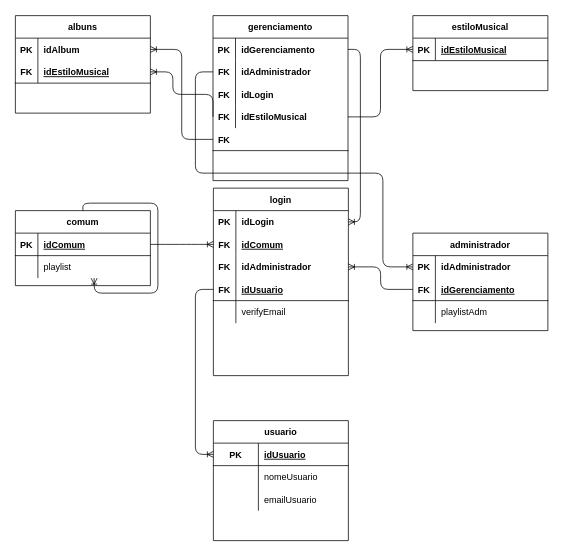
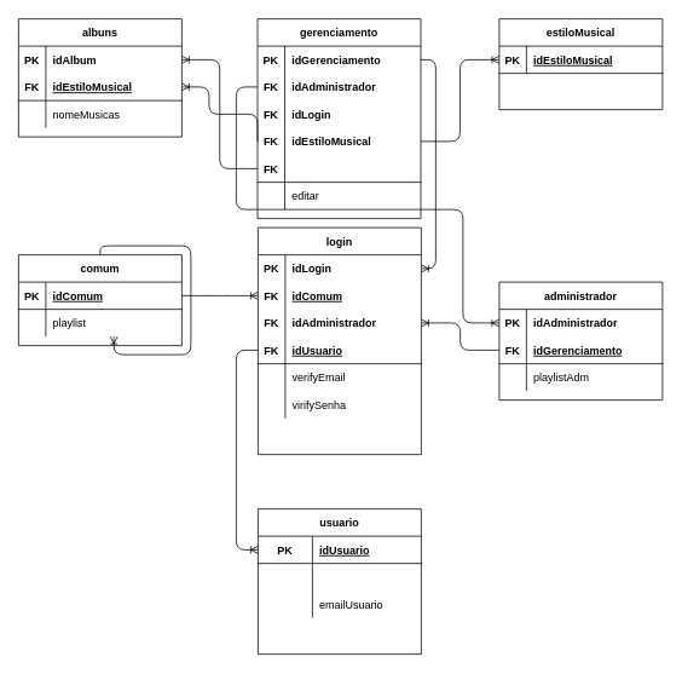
  <mxCell id="0" />
  <mxCell id="1" parent="0" />
  <mxCell id="2" value="albuns" style="shape=table;startSize=30;container=1;collapsible=1;childLayout=tableLayout;fixedRows=1;rowLines=0;fontStyle=1;align=center;resizeLast=1;" vertex="1" parent="1"><mxGeometry x="20" y="20" width="180" height="130" as="geometry" /></mxCell>
  <mxCell id="3" value="" style="shape=partialRectangle;collapsible=0;dropTarget=0;pointerEvents=0;fillColor=none;top=0;left=0;bottom=0;right=0;points=[[0,0.5],[1,0.5]];portConstraint=eastwest;" vertex="1" parent="2"><mxGeometry y="30" width="180" height="30" as="geometry" /></mxCell>
  <mxCell id="4" value="PK" style="shape=partialRectangle;connectable=0;fillColor=none;top=0;left=0;bottom=0;right=0;fontStyle=1;overflow=hidden;" vertex="1" parent="3"><mxGeometry width="30" height="30" as="geometry" /></mxCell>
  <mxCell id="5" value="idAlbum" style="shape=partialRectangle;connectable=0;fillColor=none;top=0;left=0;bottom=0;right=0;align=left;spacingLeft=6;fontStyle=1;overflow=hidden;" vertex="1" parent="3"><mxGeometry x="30" width="150" height="30" as="geometry" /></mxCell>
  <mxCell id="6" value="" style="shape=partialRectangle;collapsible=0;dropTarget=0;pointerEvents=0;fillColor=none;top=0;left=0;bottom=1;right=0;points=[[0,0.5],[1,0.5]];portConstraint=eastwest;" vertex="1" parent="2"><mxGeometry y="60" width="180" height="30" as="geometry" /></mxCell>
  <mxCell id="7" value="FK" style="shape=partialRectangle;connectable=0;fillColor=none;top=0;left=0;bottom=0;right=0;fontStyle=1;overflow=hidden;" vertex="1" parent="6"><mxGeometry width="30" height="30" as="geometry" /></mxCell>
  <mxCell id="8" value="idEstiloMusical" style="shape=partialRectangle;connectable=0;fillColor=none;top=0;left=0;bottom=0;right=0;align=left;spacingLeft=6;fontStyle=5;overflow=hidden;" vertex="1" parent="6"><mxGeometry x="30" width="150" height="30" as="geometry" /></mxCell>
  <mxCell id="9" value="" style="shape=partialRectangle;collapsible=0;dropTarget=0;pointerEvents=0;fillColor=none;top=0;left=0;bottom=0;right=0;points=[[0,0.5],[1,0.5]];portConstraint=eastwest;" vertex="1" parent="2"><mxGeometry y="90" width="180" height="30" as="geometry" /></mxCell>
  <mxCell id="10" value="" style="shape=partialRectangle;connectable=0;fillColor=none;top=0;left=0;bottom=0;right=0;editable=1;overflow=hidden;" vertex="1" parent="9"><mxGeometry width="30" height="30" as="geometry" /></mxCell>
+ <mxCell id="11" value="nomeMusicas" style="shape=partialRectangle;connectable=0;fillColor=none;top=0;left=0;bottom=0;right=0;align=left;spacingLeft=6;overflow=hidden;" vertex="1" parent="9"><mxGeometry x="30" width="150" height="30" as="geometry" /></mxCell>
  <mxCell id="12" value="estiloMusical" style="shape=table;startSize=30;container=1;collapsible=1;childLayout=tableLayout;fixedRows=1;rowLines=0;fontStyle=1;align=center;resizeLast=1;" vertex="1" parent="1"><mxGeometry x="550" y="20" width="180" height="100" as="geometry" /></mxCell>
  <mxCell id="13" value="" style="shape=partialRectangle;collapsible=0;dropTarget=0;pointerEvents=0;fillColor=none;top=0;left=0;bottom=1;right=0;points=[[0,0.5],[1,0.5]];portConstraint=eastwest;" vertex="1" parent="12"><mxGeometry y="30" width="180" height="30" as="geometry" /></mxCell>
  <mxCell id="14" value="PK" style="shape=partialRectangle;connectable=0;fillColor=none;top=0;left=0;bottom=0;right=0;fontStyle=1;overflow=hidden;" vertex="1" parent="13"><mxGeometry width="30" height="30" as="geometry" /></mxCell>
  <mxCell id="15" value="idEstiloMusical" style="shape=partialRectangle;connectable=0;fillColor=none;top=0;left=0;bottom=0;right=0;align=left;spacingLeft=6;fontStyle=5;overflow=hidden;" vertex="1" parent="13"><mxGeometry x="30" width="150" height="30" as="geometry" /></mxCell>
  <mxCell id="16" value="" style="shape=partialRectangle;collapsible=0;dropTarget=0;pointerEvents=0;fillColor=none;top=0;left=0;bottom=0;right=0;points=[[0,0.5],[1,0.5]];portConstraint=eastwest;" vertex="1" parent="12"><mxGeometry y="60" width="180" height="30" as="geometry" /></mxCell>
  <mxCell id="17" value="" style="shape=partialRectangle;connectable=0;fillColor=none;top=0;left=0;bottom=0;right=0;editable=1;overflow=hidden;" vertex="1" parent="16"><mxGeometry width="30" height="30" as="geometry" /></mxCell>
  <mxCell id="18" value="login" style="shape=table;startSize=30;container=1;collapsible=1;childLayout=tableLayout;fixedRows=1;rowLines=0;fontStyle=1;align=center;resizeLast=1;" vertex="1" parent="1"><mxGeometry x="284" y="250" width="180" height="250" as="geometry" /></mxCell>
  <mxCell id="19" value="" style="shape=partialRectangle;collapsible=0;dropTarget=0;pointerEvents=0;fillColor=none;top=0;left=0;bottom=0;right=0;points=[[0,0.5],[1,0.5]];portConstraint=eastwest;" vertex="1" parent="18"><mxGeometry y="30" width="180" height="30" as="geometry" /></mxCell>
  <mxCell id="20" value="PK" style="shape=partialRectangle;connectable=0;fillColor=none;top=0;left=0;bottom=0;right=0;fontStyle=1;overflow=hidden;" vertex="1" parent="19"><mxGeometry width="30" height="30" as="geometry" /></mxCell>
  <mxCell id="21" value="idLogin" style="shape=partialRectangle;connectable=0;fillColor=none;top=0;left=0;bottom=0;right=0;align=left;spacingLeft=6;fontStyle=1;overflow=hidden;" vertex="1" parent="19"><mxGeometry x="30" width="150" height="30" as="geometry" /></mxCell>
  <mxCell id="22" value="" style="shape=partialRectangle;collapsible=0;dropTarget=0;pointerEvents=0;fillColor=none;top=0;left=0;bottom=0;right=0;points=[[0,0.5],[1,0.5]];portConstraint=eastwest;" vertex="1" parent="18"><mxGeometry y="60" width="180" height="30" as="geometry" /></mxCell>
  <mxCell id="23" value="FK" style="shape=partialRectangle;connectable=0;fillColor=none;top=0;left=0;bottom=0;right=0;fontStyle=1;overflow=hidden;" vertex="1" parent="22"><mxGeometry width="30" height="30" as="geometry" /></mxCell>
  <mxCell id="24" value="idComum" style="shape=partialRectangle;connectable=0;fillColor=none;top=0;left=0;bottom=0;right=0;align=left;spacingLeft=6;fontStyle=5;overflow=hidden;" vertex="1" parent="22"><mxGeometry x="30" width="150" height="30" as="geometry" /></mxCell>
  <mxCell id="25" value="" style="shape=partialRectangle;collapsible=0;dropTarget=0;pointerEvents=0;fillColor=none;top=0;left=0;bottom=0;right=0;points=[[0,0.5],[1,0.5]];portConstraint=eastwest;" vertex="1" parent="18"><mxGeometry y="90" width="180" height="30" as="geometry" /></mxCell>
  <mxCell id="26" value="FK" style="shape=partialRectangle;connectable=0;fillColor=none;top=0;left=0;bottom=0;right=0;fontStyle=1;overflow=hidden;" vertex="1" parent="25"><mxGeometry width="30" height="30" as="geometry" /></mxCell>
  <mxCell id="27" value="idAdministrador" style="shape=partialRectangle;connectable=0;fillColor=none;top=0;left=0;bottom=0;right=0;align=left;spacingLeft=6;fontStyle=1;overflow=hidden;" vertex="1" parent="25"><mxGeometry x="30" width="150" height="30" as="geometry" /></mxCell>
  <mxCell id="28" value="" style="shape=partialRectangle;collapsible=0;dropTarget=0;pointerEvents=0;fillColor=none;top=0;left=0;bottom=1;right=0;points=[[0,0.5],[1,0.5]];portConstraint=eastwest;" vertex="1" parent="18"><mxGeometry y="120" width="180" height="30" as="geometry" /></mxCell>
  <mxCell id="29" value="FK" style="shape=partialRectangle;connectable=0;fillColor=none;top=0;left=0;bottom=0;right=0;fontStyle=1;overflow=hidden;" vertex="1" parent="28"><mxGeometry width="30" height="30" as="geometry" /></mxCell>
  <mxCell id="30" value="idUsuario" style="shape=partialRectangle;connectable=0;fillColor=none;top=0;left=0;bottom=0;right=0;align=left;spacingLeft=6;fontStyle=5;overflow=hidden;" vertex="1" parent="28"><mxGeometry x="30" width="150" height="30" as="geometry" /></mxCell>
  <mxCell id="31" value="" style="shape=partialRectangle;collapsible=0;dropTarget=0;pointerEvents=0;fillColor=none;top=0;left=0;bottom=0;right=0;points=[[0,0.5],[1,0.5]];portConstraint=eastwest;" vertex="1" parent="18"><mxGeometry y="150" width="180" height="30" as="geometry" /></mxCell>
  <mxCell id="32" value="" style="shape=partialRectangle;connectable=0;fillColor=none;top=0;left=0;bottom=0;right=0;editable=1;overflow=hidden;" vertex="1" parent="31"><mxGeometry width="30" height="30" as="geometry" /></mxCell>
  <mxCell id="33" value="verifyEmail" style="shape=partialRectangle;connectable=0;fillColor=none;top=0;left=0;bottom=0;right=0;align=left;spacingLeft=6;overflow=hidden;" vertex="1" parent="31"><mxGeometry x="30" width="150" height="30" as="geometry" /></mxCell>
  <mxCell id="34" value="" style="shape=partialRectangle;collapsible=0;dropTarget=0;pointerEvents=0;fillColor=none;top=0;left=0;bottom=0;right=0;points=[[0,0.5],[1,0.5]];portConstraint=eastwest;" vertex="1" parent="18"><mxGeometry y="180" width="180" height="30" as="geometry" /></mxCell>
  <mxCell id="35" value="" style="shape=partialRectangle;connectable=0;fillColor=none;top=0;left=0;bottom=0;right=0;editable=1;overflow=hidden;" vertex="1" parent="34"><mxGeometry width="30" height="30" as="geometry" /></mxCell>
+ <mxCell id="36" value="virifySenha" style="shape=partialRectangle;connectable=0;fillColor=none;top=0;left=0;bottom=0;right=0;align=left;spacingLeft=6;overflow=hidden;" vertex="1" parent="34"><mxGeometry x="30" width="150" height="30" as="geometry" /></mxCell>
  <mxCell id="37" value="" style="shape=partialRectangle;collapsible=0;dropTarget=0;pointerEvents=0;fillColor=none;top=0;left=0;bottom=0;right=0;points=[[0,0.5],[1,0.5]];portConstraint=eastwest;" vertex="1" parent="18"><mxGeometry y="210" width="180" height="30" as="geometry" /></mxCell>
  <mxCell id="38" value="" style="shape=partialRectangle;connectable=0;fillColor=none;top=0;left=0;bottom=0;right=0;editable=1;overflow=hidden;" vertex="1" parent="37"><mxGeometry width="30" height="30" as="geometry" /></mxCell>
  <mxCell id="39" value="usuario" style="shape=table;startSize=30;container=1;collapsible=1;childLayout=tableLayout;fixedRows=1;rowLines=0;fontStyle=1;align=center;resizeLast=1;" vertex="1" parent="1"><mxGeometry x="284" y="560" width="180" height="160" as="geometry" /></mxCell>
  <mxCell id="40" value="" style="shape=partialRectangle;collapsible=0;dropTarget=0;pointerEvents=0;fillColor=none;top=0;left=0;bottom=1;right=0;points=[[0,0.5],[1,0.5]];portConstraint=eastwest;" vertex="1" parent="39"><mxGeometry y="30" width="180" height="30" as="geometry" /></mxCell>
  <mxCell id="41" value="PK" style="shape=partialRectangle;connectable=0;fillColor=none;top=0;left=0;bottom=0;right=0;fontStyle=1;overflow=hidden;" vertex="1" parent="40"><mxGeometry width="60" height="30" as="geometry" /></mxCell>
  <mxCell id="42" value="idUsuario" style="shape=partialRectangle;connectable=0;fillColor=none;top=0;left=0;bottom=0;right=0;align=left;spacingLeft=6;fontStyle=5;overflow=hidden;" vertex="1" parent="40"><mxGeometry x="60" width="120" height="30" as="geometry" /></mxCell>
  <mxCell id="43" value="" style="shape=partialRectangle;collapsible=0;dropTarget=0;pointerEvents=0;fillColor=none;top=0;left=0;bottom=0;right=0;points=[[0,0.5],[1,0.5]];portConstraint=eastwest;" vertex="1" parent="39"><mxGeometry y="60" width="180" height="30" as="geometry" /></mxCell>
  <mxCell id="44" value="" style="shape=partialRectangle;connectable=0;fillColor=none;top=0;left=0;bottom=0;right=0;editable=1;overflow=hidden;" vertex="1" parent="43"><mxGeometry width="60" height="30" as="geometry" /></mxCell>
- <mxCell id="45" value="nomeUsuario" style="shape=partialRectangle;connectable=0;fillColor=none;top=0;left=0;bottom=0;right=0;align=left;spacingLeft=6;overflow=hidden;" vertex="1" parent="43"><mxGeometry x="60" width="120" height="30" as="geometry" /></mxCell>
  <mxCell id="46" value="" style="shape=partialRectangle;collapsible=0;dropTarget=0;pointerEvents=0;fillColor=none;top=0;left=0;bottom=0;right=0;points=[[0,0.5],[1,0.5]];portConstraint=eastwest;" vertex="1" parent="39"><mxGeometry y="90" width="180" height="30" as="geometry" /></mxCell>
  <mxCell id="47" value="" style="shape=partialRectangle;connectable=0;fillColor=none;top=0;left=0;bottom=0;right=0;editable=1;overflow=hidden;" vertex="1" parent="46"><mxGeometry width="60" height="30" as="geometry" /></mxCell>
  <mxCell id="48" value="emailUsuario" style="shape=partialRectangle;connectable=0;fillColor=none;top=0;left=0;bottom=0;right=0;align=left;spacingLeft=6;overflow=hidden;" vertex="1" parent="46"><mxGeometry x="60" width="120" height="30" as="geometry" /></mxCell>
  <mxCell id="49" value="" style="shape=partialRectangle;collapsible=0;dropTarget=0;pointerEvents=0;fillColor=none;top=0;left=0;bottom=0;right=0;points=[[0,0.5],[1,0.5]];portConstraint=eastwest;" vertex="1" parent="39"><mxGeometry y="120" width="180" height="30" as="geometry" /></mxCell>
  <mxCell id="50" value="" style="shape=partialRectangle;connectable=0;fillColor=none;top=0;left=0;bottom=0;right=0;editable=1;overflow=hidden;" vertex="1" parent="49"><mxGeometry width="60" height="30" as="geometry" /></mxCell>
  <mxCell id="51" value="administrador" style="shape=table;startSize=30;container=1;collapsible=1;childLayout=tableLayout;fixedRows=1;rowLines=0;fontStyle=1;align=center;resizeLast=1;" vertex="1" parent="1"><mxGeometry x="550" y="310" width="180" height="130" as="geometry" /></mxCell>
  <mxCell id="52" value="" style="shape=partialRectangle;collapsible=0;dropTarget=0;pointerEvents=0;fillColor=none;top=0;left=0;bottom=0;right=0;points=[[0,0.5],[1,0.5]];portConstraint=eastwest;" vertex="1" parent="51"><mxGeometry y="30" width="180" height="30" as="geometry" /></mxCell>
  <mxCell id="53" value="PK" style="shape=partialRectangle;connectable=0;fillColor=none;top=0;left=0;bottom=0;right=0;fontStyle=1;overflow=hidden;" vertex="1" parent="52"><mxGeometry width="30" height="30" as="geometry" /></mxCell>
  <mxCell id="54" value="idAdministrador" style="shape=partialRectangle;connectable=0;fillColor=none;top=0;left=0;bottom=0;right=0;align=left;spacingLeft=6;fontStyle=1;overflow=hidden;" vertex="1" parent="52"><mxGeometry x="30" width="150" height="30" as="geometry" /></mxCell>
  <mxCell id="55" value="" style="shape=partialRectangle;collapsible=0;dropTarget=0;pointerEvents=0;fillColor=none;top=0;left=0;bottom=1;right=0;points=[[0,0.5],[1,0.5]];portConstraint=eastwest;" vertex="1" parent="51"><mxGeometry y="60" width="180" height="30" as="geometry" /></mxCell>
  <mxCell id="56" value="FK" style="shape=partialRectangle;connectable=0;fillColor=none;top=0;left=0;bottom=0;right=0;fontStyle=1;overflow=hidden;" vertex="1" parent="55"><mxGeometry width="30" height="30" as="geometry" /></mxCell>
  <mxCell id="57" value="idGerenciamento" style="shape=partialRectangle;connectable=0;fillColor=none;top=0;left=0;bottom=0;right=0;align=left;spacingLeft=6;fontStyle=5;overflow=hidden;" vertex="1" parent="55"><mxGeometry x="30" width="150" height="30" as="geometry" /></mxCell>
  <mxCell id="58" value="" style="shape=partialRectangle;collapsible=0;dropTarget=0;pointerEvents=0;fillColor=none;top=0;left=0;bottom=0;right=0;points=[[0,0.5],[1,0.5]];portConstraint=eastwest;" vertex="1" parent="51"><mxGeometry y="90" width="180" height="30" as="geometry" /></mxCell>
  <mxCell id="59" value="" style="shape=partialRectangle;connectable=0;fillColor=none;top=0;left=0;bottom=0;right=0;editable=1;overflow=hidden;" vertex="1" parent="58"><mxGeometry width="30" height="30" as="geometry" /></mxCell>
  <mxCell id="60" value="playlistAdm" style="shape=partialRectangle;connectable=0;fillColor=none;top=0;left=0;bottom=0;right=0;align=left;spacingLeft=6;overflow=hidden;" vertex="1" parent="58"><mxGeometry x="30" width="150" height="30" as="geometry" /></mxCell>
  <mxCell id="61" value="comum" style="shape=table;startSize=30;container=1;collapsible=1;childLayout=tableLayout;fixedRows=1;rowLines=0;fontStyle=1;align=center;resizeLast=1;" vertex="1" parent="1"><mxGeometry x="20" y="280" width="180" height="100" as="geometry" /></mxCell>
  <mxCell id="62" value="" style="shape=partialRectangle;collapsible=0;dropTarget=0;pointerEvents=0;fillColor=none;top=0;left=0;bottom=1;right=0;points=[[0,0.5],[1,0.5]];portConstraint=eastwest;" vertex="1" parent="61"><mxGeometry y="30" width="180" height="30" as="geometry" /></mxCell>
  <mxCell id="63" value="PK" style="shape=partialRectangle;connectable=0;fillColor=none;top=0;left=0;bottom=0;right=0;fontStyle=1;overflow=hidden;" vertex="1" parent="62"><mxGeometry width="30" height="30" as="geometry" /></mxCell>
  <mxCell id="64" value="idComum" style="shape=partialRectangle;connectable=0;fillColor=none;top=0;left=0;bottom=0;right=0;align=left;spacingLeft=6;fontStyle=5;overflow=hidden;" vertex="1" parent="62"><mxGeometry x="30" width="150" height="30" as="geometry" /></mxCell>
  <mxCell id="65" value="" style="shape=partialRectangle;collapsible=0;dropTarget=0;pointerEvents=0;fillColor=none;top=0;left=0;bottom=0;right=0;points=[[0,0.5],[1,0.5]];portConstraint=eastwest;" vertex="1" parent="61"><mxGeometry y="60" width="180" height="30" as="geometry" /></mxCell>
  <mxCell id="66" value="" style="shape=partialRectangle;connectable=0;fillColor=none;top=0;left=0;bottom=0;right=0;editable=1;overflow=hidden;" vertex="1" parent="65"><mxGeometry width="30" height="30" as="geometry" /></mxCell>
  <mxCell id="67" value="playlist" style="shape=partialRectangle;connectable=0;fillColor=none;top=0;left=0;bottom=0;right=0;align=left;spacingLeft=6;overflow=hidden;" vertex="1" parent="65"><mxGeometry x="30" width="150" height="30" as="geometry" /></mxCell>
  <mxCell id="68" value="gerenciamento" style="shape=table;startSize=30;container=1;collapsible=1;childLayout=tableLayout;fixedRows=1;rowLines=0;fontStyle=1;align=center;resizeLast=1;" vertex="1" parent="1"><mxGeometry x="283.5" y="20" width="180" height="220" as="geometry" /></mxCell>
  <mxCell id="69" value="" style="shape=partialRectangle;collapsible=0;dropTarget=0;pointerEvents=0;fillColor=none;top=0;left=0;bottom=0;right=0;points=[[0,0.5],[1,0.5]];portConstraint=eastwest;" vertex="1" parent="68"><mxGeometry y="30" width="180" height="30" as="geometry" /></mxCell>
  <mxCell id="70" value="PK" style="shape=partialRectangle;connectable=0;fillColor=none;top=0;left=0;bottom=0;right=0;fontStyle=1;overflow=hidden;" vertex="1" parent="69"><mxGeometry width="30" height="30" as="geometry" /></mxCell>
  <mxCell id="71" value="idGerenciamento" style="shape=partialRectangle;connectable=0;fillColor=none;top=0;left=0;bottom=0;right=0;align=left;spacingLeft=6;fontStyle=1;overflow=hidden;" vertex="1" parent="69"><mxGeometry x="30" width="150" height="30" as="geometry" /></mxCell>
  <mxCell id="72" value="" style="shape=partialRectangle;collapsible=0;dropTarget=0;pointerEvents=0;fillColor=none;top=0;left=0;bottom=0;right=0;points=[[0,0.5],[1,0.5]];portConstraint=eastwest;" vertex="1" parent="68"><mxGeometry y="60" width="180" height="30" as="geometry" /></mxCell>
  <mxCell id="73" value="FK" style="shape=partialRectangle;connectable=0;fillColor=none;top=0;left=0;bottom=0;right=0;fontStyle=1;overflow=hidden;" vertex="1" parent="72"><mxGeometry width="30" height="30" as="geometry" /></mxCell>
  <mxCell id="74" value="idAdministrador" style="shape=partialRectangle;connectable=0;fillColor=none;top=0;left=0;bottom=0;right=0;align=left;spacingLeft=6;fontStyle=1;overflow=hidden;" vertex="1" parent="72"><mxGeometry x="30" width="150" height="30" as="geometry" /></mxCell>
  <mxCell id="75" value="" style="shape=partialRectangle;collapsible=0;dropTarget=0;pointerEvents=0;fillColor=none;top=0;left=0;bottom=0;right=0;points=[[0,0.5],[1,0.5]];portConstraint=eastwest;" vertex="1" parent="68"><mxGeometry y="90" width="180" height="30" as="geometry" /></mxCell>
  <mxCell id="76" value="FK" style="shape=partialRectangle;connectable=0;fillColor=none;top=0;left=0;bottom=0;right=0;fontStyle=1;overflow=hidden;" vertex="1" parent="75"><mxGeometry width="30" height="30" as="geometry" /></mxCell>
  <mxCell id="77" value="idLogin" style="shape=partialRectangle;connectable=0;fillColor=none;top=0;left=0;bottom=0;right=0;align=left;spacingLeft=6;fontStyle=1;overflow=hidden;" vertex="1" parent="75"><mxGeometry x="30" width="150" height="30" as="geometry" /></mxCell>
  <mxCell id="78" value="" style="shape=partialRectangle;collapsible=0;dropTarget=0;pointerEvents=0;fillColor=none;top=0;left=0;bottom=0;right=0;points=[[0,0.5],[1,0.5]];portConstraint=eastwest;" vertex="1" parent="68"><mxGeometry y="120" width="180" height="30" as="geometry" /></mxCell>
  <mxCell id="79" value="FK" style="shape=partialRectangle;connectable=0;fillColor=none;top=0;left=0;bottom=0;right=0;fontStyle=1;overflow=hidden;" vertex="1" parent="78"><mxGeometry width="30" height="30" as="geometry" /></mxCell>
  <mxCell id="80" value="idEstiloMusical" style="shape=partialRectangle;connectable=0;fillColor=none;top=0;left=0;bottom=0;right=0;align=left;spacingLeft=6;fontStyle=1;overflow=hidden;" vertex="1" parent="78"><mxGeometry x="30" width="150" height="30" as="geometry" /></mxCell>
  <mxCell id="81" value="" style="shape=partialRectangle;collapsible=0;dropTarget=0;pointerEvents=0;fillColor=none;top=0;left=0;bottom=1;right=0;points=[[0,0.5],[1,0.5]];portConstraint=eastwest;" vertex="1" parent="68"><mxGeometry y="150" width="180" height="30" as="geometry" /></mxCell>
  <mxCell id="82" value="FK" style="shape=partialRectangle;connectable=0;fillColor=none;top=0;left=0;bottom=0;right=0;fontStyle=1;overflow=hidden;" vertex="1" parent="81"><mxGeometry width="30" height="30" as="geometry" /></mxCell>
  <mxCell id="83" value="" style="shape=partialRectangle;collapsible=0;dropTarget=0;pointerEvents=0;fillColor=none;top=0;left=0;bottom=0;right=0;points=[[0,0.5],[1,0.5]];portConstraint=eastwest;" vertex="1" parent="68"><mxGeometry y="180" width="180" height="30" as="geometry" /></mxCell>
  <mxCell id="84" value="" style="shape=partialRectangle;connectable=0;fillColor=none;top=0;left=0;bottom=0;right=0;editable=1;overflow=hidden;" vertex="1" parent="83"><mxGeometry width="30" height="30" as="geometry" /></mxCell>
+ <mxCell id="85" value="editar" style="shape=partialRectangle;connectable=0;fillColor=none;top=0;left=0;bottom=0;right=0;align=left;spacingLeft=6;overflow=hidden;" vertex="1" parent="83"><mxGeometry x="30" width="150" height="30" as="geometry" /></mxCell>
  <mxCell id="86" value="" style="edgeStyle=entityRelationEdgeStyle;fontSize=12;html=1;endArrow=ERoneToMany;exitX=1;exitY=0.5;exitDx=0;exitDy=0;entryX=0;entryY=0.5;entryDx=0;entryDy=0;" edge="1" parent="1" source="62" target="22"><mxGeometry width="100" height="100" relative="1" as="geometry"><mxPoint x="90" y="460" as="sourcePoint" /><mxPoint x="190" y="360" as="targetPoint" /></mxGeometry></mxCell>
  <mxCell id="87" value="" style="edgeStyle=orthogonalEdgeStyle;fontSize=12;html=1;endArrow=ERoneToMany;entryX=1;entryY=0.5;entryDx=0;entryDy=0;exitX=0;exitY=0.5;exitDx=0;exitDy=0;" edge="1" parent="1" source="55" target="25"><mxGeometry width="100" height="100" relative="1" as="geometry"><mxPoint x="400" y="530" as="sourcePoint" /><mxPoint x="510" y="450" as="targetPoint" /></mxGeometry></mxCell>
  <mxCell id="88" value="" style="edgeStyle=orthogonalEdgeStyle;fontSize=12;html=1;endArrow=ERoneToMany;entryX=1;entryY=0.5;entryDx=0;entryDy=0;exitX=1;exitY=0.5;exitDx=0;exitDy=0;" edge="1" parent="1" source="69" target="19"><mxGeometry width="100" height="100" relative="1" as="geometry"><mxPoint x="490" y="310" as="sourcePoint" /><mxPoint x="590" y="210" as="targetPoint" /><Array as="points"><mxPoint x="480" y="65" /><mxPoint x="480" y="295" /></Array></mxGeometry></mxCell>
  <mxCell id="89" value="" style="edgeStyle=orthogonalEdgeStyle;fontSize=12;html=1;endArrow=ERoneToMany;entryX=1;entryY=0.5;entryDx=0;entryDy=0;exitX=0;exitY=0.5;exitDx=0;exitDy=0;" edge="1" parent="1" source="81" target="3"><mxGeometry width="100" height="100" relative="1" as="geometry"><mxPoint x="170" y="370" as="sourcePoint" /><mxPoint x="270" y="270" as="targetPoint" /></mxGeometry></mxCell>
  <mxCell id="90" value="" style="edgeStyle=orthogonalEdgeStyle;fontSize=12;html=1;endArrow=ERoneToMany;entryX=0;entryY=0.5;entryDx=0;entryDy=0;exitX=1;exitY=0.5;exitDx=0;exitDy=0;" edge="1" parent="1" source="78" target="13"><mxGeometry width="100" height="100" relative="1" as="geometry"><mxPoint x="570" y="340" as="sourcePoint" /><mxPoint x="670" y="240" as="targetPoint" /></mxGeometry></mxCell>
  <mxCell id="91" value="" style="edgeStyle=orthogonalEdgeStyle;fontSize=12;html=1;endArrow=ERoneToMany;entryX=0;entryY=0.5;entryDx=0;entryDy=0;exitX=0;exitY=0.5;exitDx=0;exitDy=0;" edge="1" parent="1" source="28" target="40"><mxGeometry width="100" height="100" relative="1" as="geometry"><mxPoint x="320" y="490" as="sourcePoint" /><mxPoint x="280" y="470" as="targetPoint" /><Array as="points"><mxPoint x="260" y="385" /><mxPoint x="260" y="605" /></Array></mxGeometry></mxCell>
  <mxCell id="92" value="" style="edgeStyle=orthogonalEdgeStyle;fontSize=12;html=1;endArrow=ERoneToMany;exitX=0.5;exitY=0;exitDx=0;exitDy=0;" edge="1" parent="1" source="61" target="67"><mxGeometry width="100" height="100" relative="1" as="geometry"><mxPoint x="150" y="470" as="sourcePoint" /><mxPoint x="250" y="370" as="targetPoint" /></mxGeometry></mxCell>
  <mxCell id="93" value="" style="edgeStyle=orthogonalEdgeStyle;fontSize=12;html=1;endArrow=ERoneToMany;entryX=1;entryY=0.5;entryDx=0;entryDy=0;exitX=0;exitY=0.5;exitDx=0;exitDy=0;" edge="1" parent="1" source="78" target="6"><mxGeometry width="100" height="100" relative="1" as="geometry"><mxPoint x="170" y="450" as="sourcePoint" /><mxPoint x="270" y="350" as="targetPoint" /><Array as="points"><mxPoint x="230" y="125" /><mxPoint x="230" y="95" /></Array></mxGeometry></mxCell>
  <mxCell id="94" value="" style="edgeStyle=orthogonalEdgeStyle;fontSize=12;html=1;endArrow=ERoneToMany;exitX=0;exitY=0.5;exitDx=0;exitDy=0;entryX=0;entryY=0.5;entryDx=0;entryDy=0;" edge="1" parent="1" source="72" target="52"><mxGeometry width="100" height="100" relative="1" as="geometry"><mxPoint x="470" y="450" as="sourcePoint" /><mxPoint x="530" y="340" as="targetPoint" /><Array as="points"><mxPoint x="260" y="95" /><mxPoint x="260" y="230" /><mxPoint x="510" y="230" /><mxPoint x="510" y="355" /></Array></mxGeometry></mxCell>
